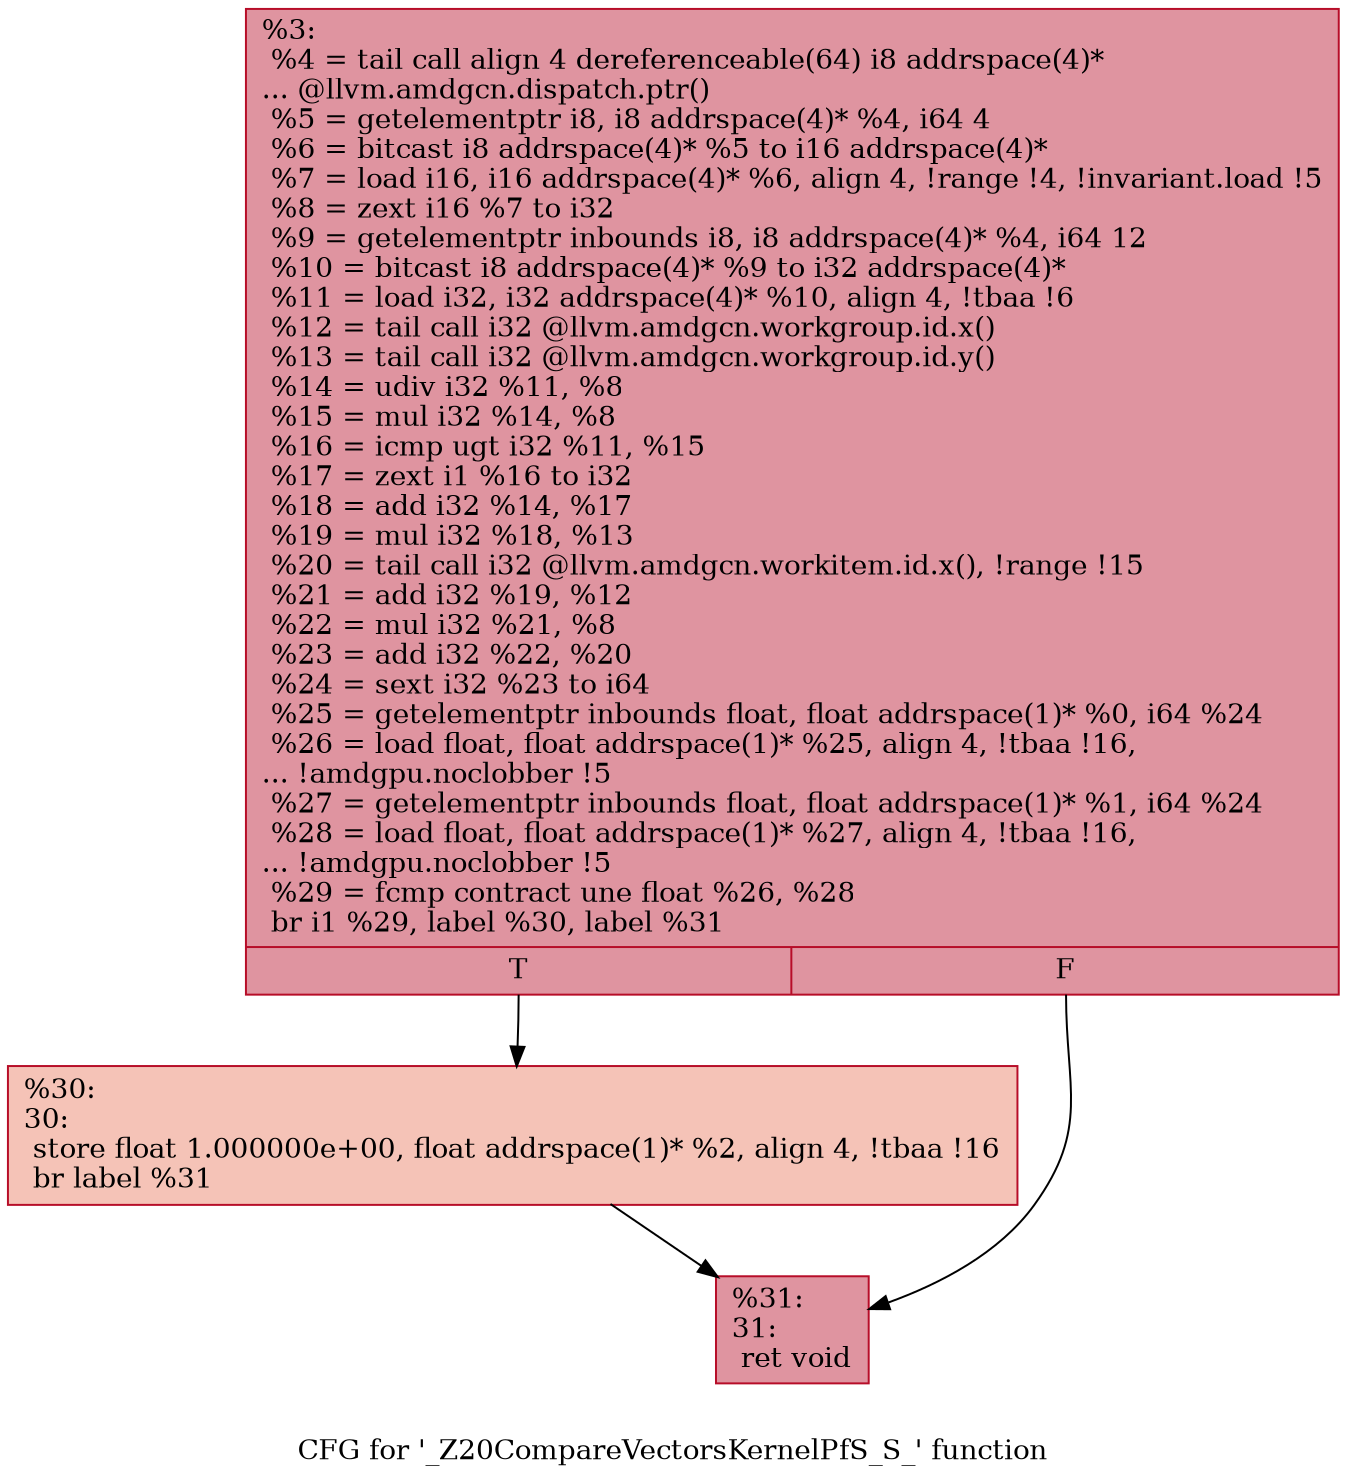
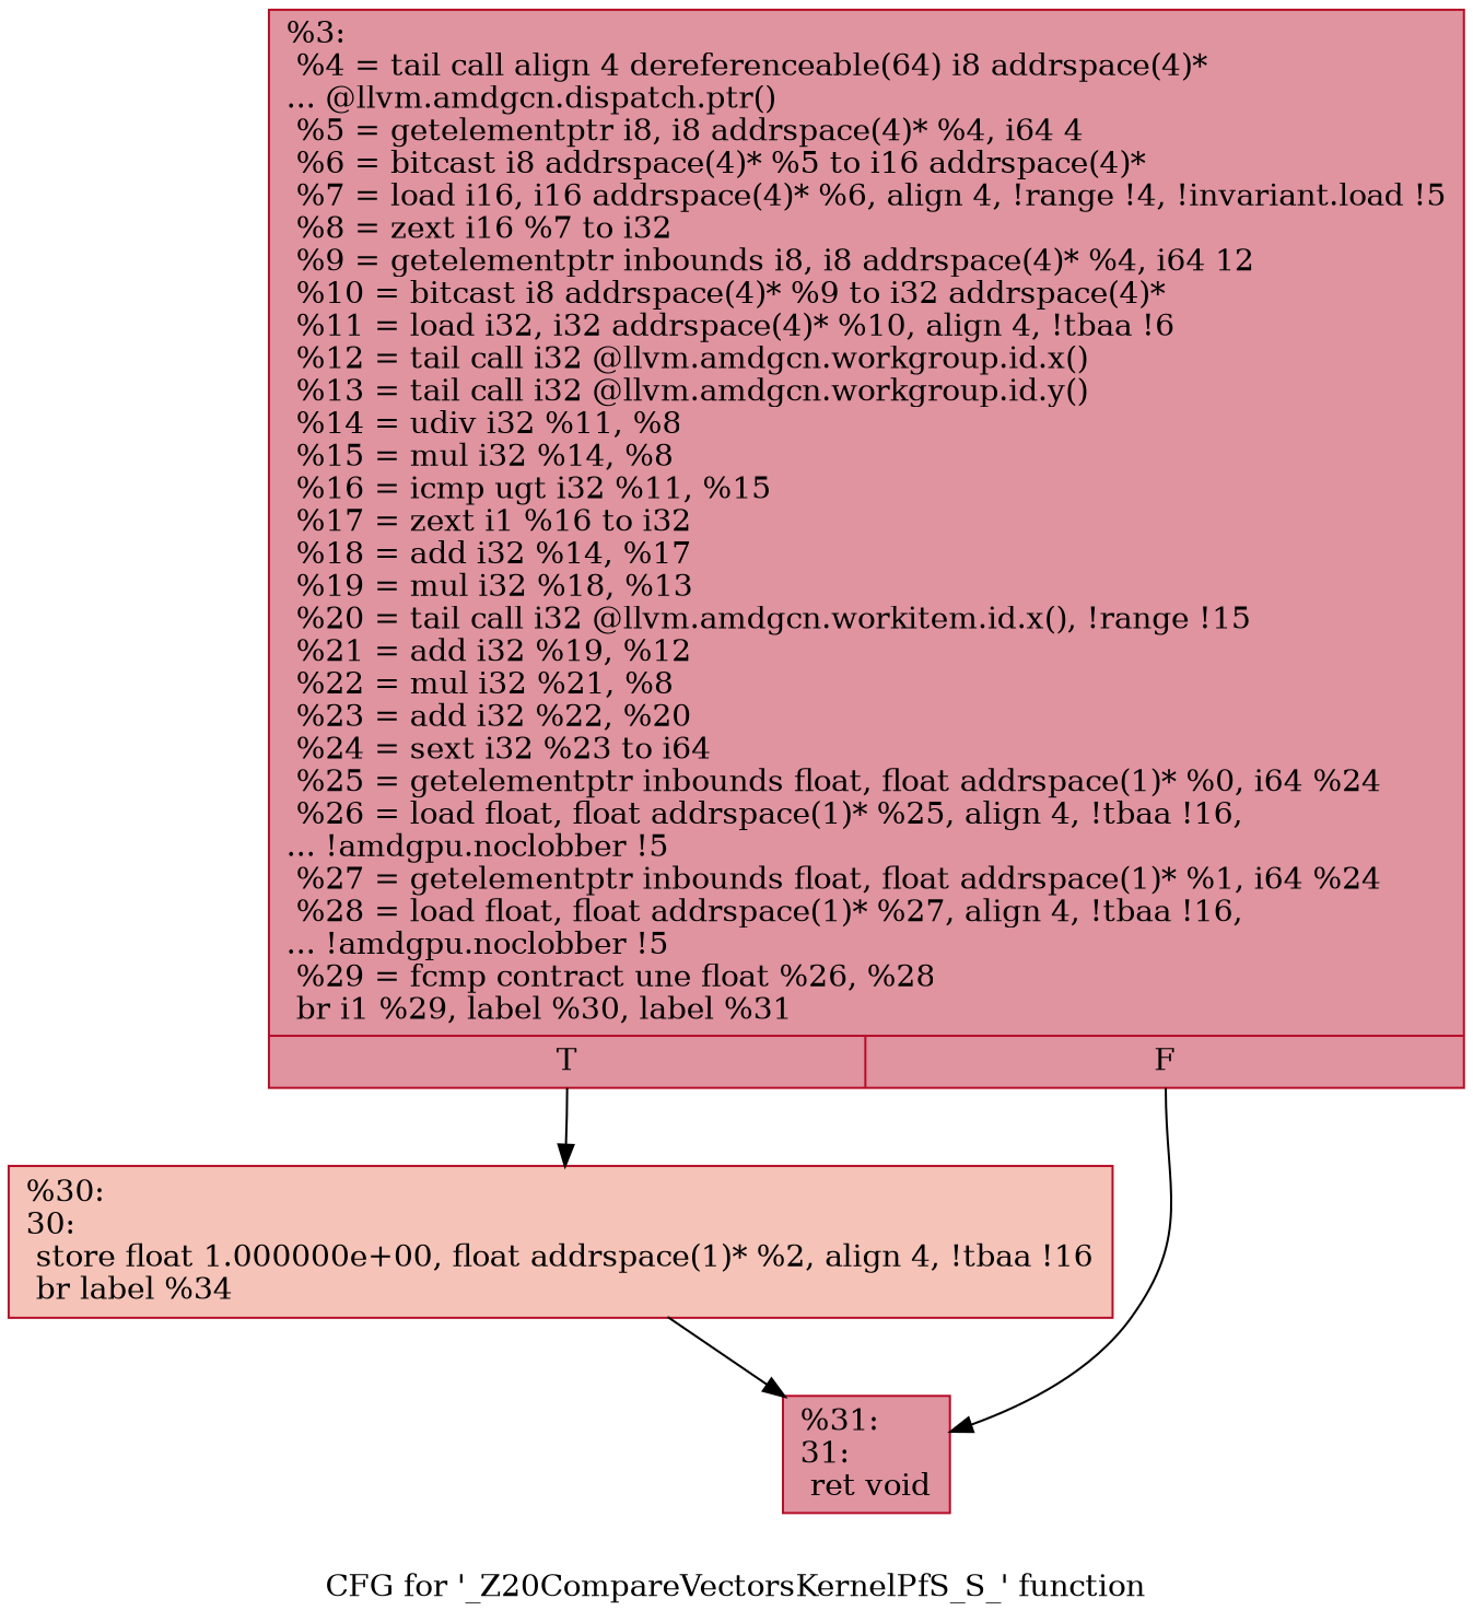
  digraph {
    label="CFG for '_Z20CompareVectorsKernelPfS_S_' function"
    node [color="#b70d28ff" fillcolor="#b70d2870" shape=record style=filled]
    n1 [label="{%3:\l  %4 = tail call align 4 dereferenceable(64) i8 addrspace(4)*\l... @llvm.amdgcn.dispatch.ptr()\l  %5 = getelementptr i8, i8 addrspace(4)* %4, i64 4\l  %6 = bitcast i8 addrspace(4)* %5 to i16 addrspace(4)*\l  %7 = load i16, i16 addrspace(4)* %6, align 4, !range !4, !invariant.load !5\l  %8 = zext i16 %7 to i32\l  %9 = getelementptr inbounds i8, i8 addrspace(4)* %4, i64 12\l  %10 = bitcast i8 addrspace(4)* %9 to i32 addrspace(4)*\l  %11 = load i32, i32 addrspace(4)* %10, align 4, !tbaa !6\l  %12 = tail call i32 @llvm.amdgcn.workgroup.id.x()\l  %13 = tail call i32 @llvm.amdgcn.workgroup.id.y()\l  %14 = udiv i32 %11, %8\l  %15 = mul i32 %14, %8\l  %16 = icmp ugt i32 %11, %15\l  %17 = zext i1 %16 to i32\l  %18 = add i32 %14, %17\l  %19 = mul i32 %18, %13\l  %20 = tail call i32 @llvm.amdgcn.workitem.id.x(), !range !15\l  %21 = add i32 %19, %12\l  %22 = mul i32 %21, %8\l  %23 = add i32 %22, %20\l  %24 = sext i32 %23 to i64\l  %25 = getelementptr inbounds float, float addrspace(1)* %0, i64 %24\l  %26 = load float, float addrspace(1)* %25, align 4, !tbaa !16,\l... !amdgpu.noclobber !5\l  %27 = getelementptr inbounds float, float addrspace(1)* %1, i64 %24\l  %28 = load float, float addrspace(1)* %27, align 4, !tbaa !16,\l... !amdgpu.noclobber !5\l  %29 = fcmp contract une float %26, %28\l  br i1 %29, label %30, label %31\l|{<s0>T|<s1>F}}"]
-   n2 [fillcolor="#e8765c70" label="{%30:\l30:                                               \l  store float 1.000000e+00, float addrspace(1)* %2, align 4, !tbaa !16\l  br label %31\l}"]
+   n2 [fillcolor="#e8765c70" label="{%30:\l30:                                               \l  store float 1.000000e+00, float addrspace(1)* %2, align 4, !tbaa !16\l  br label %34\l}"]
    n3 [label="{%31:\l31:                                               \l  ret void\l}"]
    n1 -> n2 [tailport=s0]
    n1 -> n3 [tailport=s1]
    n2 -> n3
  }
